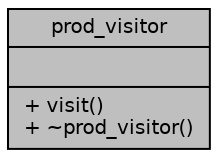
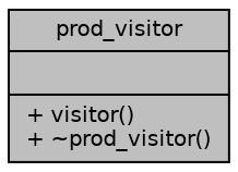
  digraph {
-   n1 [color=black fillcolor=grey75 fontcolor=black fontname=Helvetica fontsize=10 height=0.2 label="{prod_visitor\n||+ visit()\l+ ~prod_visitor()\l}" shape=record style=filled width=0.4]
+   n1 [color=black fillcolor=grey75 fontcolor=black fontname=Helvetica fontsize=10 height=0.2 label="{prod_visitor\n||+ visitor()\l+ ~prod_visitor()\l}" shape=record style=filled width=0.4]
  }
